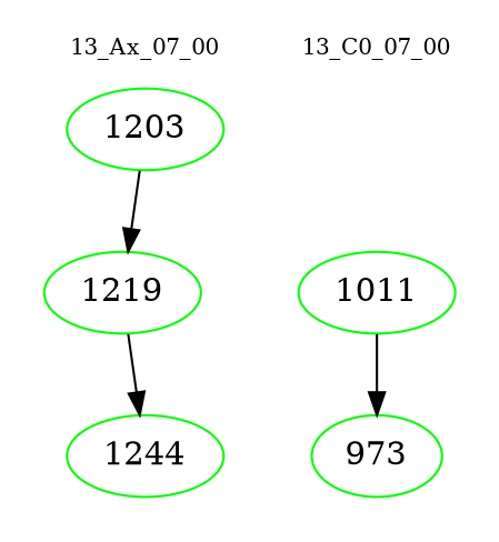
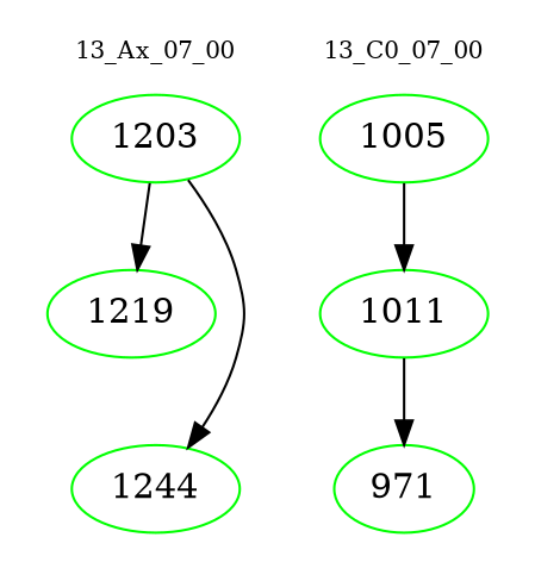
  digraph {
    node [color=green]
    edge [color=black]
    n1 [label=1203]
    n2 [label=1219]
    n3 [label=1244]
-   n5 [label=973]
+   n4 [label=1005]
+   n5 [label=971]
    n6 [label=1011]
    subgraph cluster_1 {
      color=white
      fontsize=10
      label="13_Ax_07_00"
      n1
      n2
      n3
    }
    subgraph cluster_2 {
      color=white
      fontsize=10
      label="13_C0_07_00"
+     n4
      n5
      n6
    }
    n1 -> n2
-   n2 -> n3
+   n1 -> n3
+   n4 -> n6
    n6 -> n5
  }
